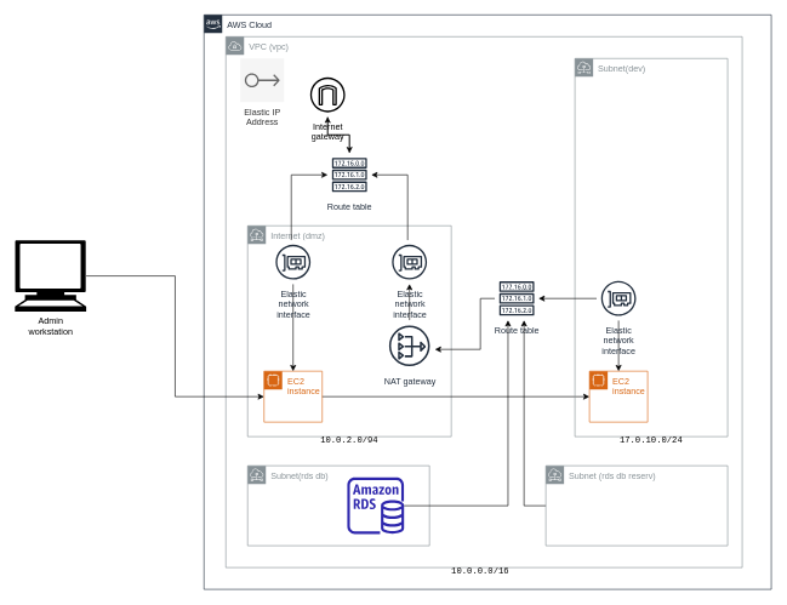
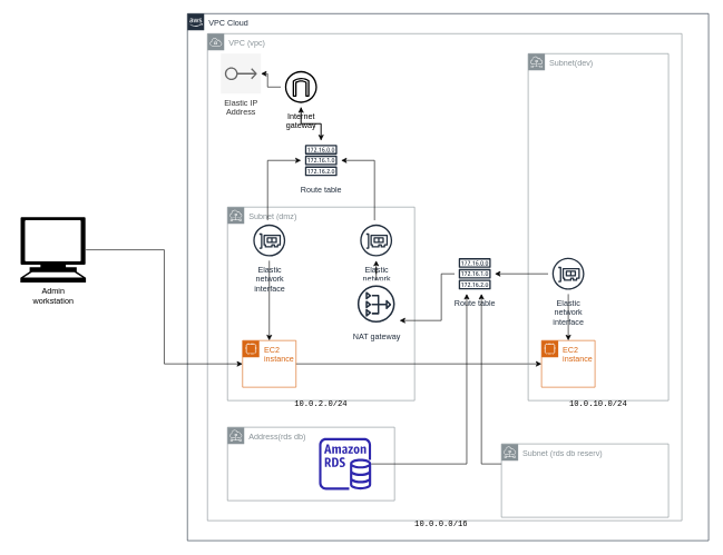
  <mxCell id="0" />
  <mxCell id="1" parent="0" />
- <mxCell id="2" value="AWS Cloud" style="points=[[0,0],[0.25,0],[0.5,0],[0.75,0],[1,0],[1,0.25],[1,0.5],[1,0.75],[1,1],[0.75,1],[0.5,1],[0.25,1],[0,1],[0,0.75],[0,0.5],[0,0.25]];outlineConnect=0;gradientColor=none;html=1;whiteSpace=wrap;fontSize=12;fontStyle=0;shape=mxgraph.aws4.group;grIcon=mxgraph.aws4.group_aws_cloud_alt;strokeColor=#232F3E;fillColor=none;verticalAlign=top;align=left;spacingLeft=30;fontColor=#232F3E;dashed=0;labelBackgroundColor=#ffffff;container=1;pointerEvents=0;collapsible=0;recursiveResize=0;" parent="1" vertex="1"><mxGeometry x="280" y="20" width="780" height="790" as="geometry" /></mxCell>
+ <mxCell id="2" value="VPC Cloud" style="points=[[0,0],[0.25,0],[0.5,0],[0.75,0],[1,0],[1,0.25],[1,0.5],[1,0.75],[1,1],[0.75,1],[0.5,1],[0.25,1],[0,1],[0,0.75],[0,0.5],[0,0.25]];outlineConnect=0;gradientColor=none;html=1;whiteSpace=wrap;fontSize=12;fontStyle=0;shape=mxgraph.aws4.group;grIcon=mxgraph.aws4.group_aws_cloud_alt;strokeColor=#232F3E;fillColor=none;verticalAlign=top;align=left;spacingLeft=30;fontColor=#232F3E;dashed=0;labelBackgroundColor=#ffffff;container=1;pointerEvents=0;collapsible=0;recursiveResize=0;" parent="1" vertex="1"><mxGeometry x="280" y="20" width="780" height="790" as="geometry" /></mxCell>
  <mxCell id="3" value="VPC (vpc)" style="sketch=0;outlineConnect=0;gradientColor=none;html=1;whiteSpace=wrap;fontSize=12;fontStyle=0;shape=mxgraph.aws4.group;grIcon=mxgraph.aws4.group_vpc;strokeColor=#879196;fillColor=none;verticalAlign=top;align=left;spacingLeft=30;fontColor=#879196;dashed=0;" parent="2" vertex="1"><mxGeometry x="30" y="30" width="710" height="730" as="geometry" /></mxCell>
  <mxCell id="4" value="&lt;div style=&quot;font-family: Menlo, Monaco, &amp;quot;Courier New&amp;quot;, monospace; line-height: 18px;&quot;&gt;&lt;font color=&quot;#000000&quot;&gt;10.0.0.0/16&lt;/font&gt;&lt;/div&gt;" style="text;html=1;strokeColor=none;fillColor=none;align=center;verticalAlign=middle;whiteSpace=wrap;rounded=0;dashed=0;sketch=0;fontFamily=Helvetica;fontSize=12;fontColor=#879196;" parent="2" vertex="1"><mxGeometry x="350" y="750" width="60" height="30" as="geometry" /></mxCell>
- <mxCell id="5" value="Internet (dmz)" style="sketch=0;outlineConnect=0;gradientColor=none;html=1;whiteSpace=wrap;fontSize=12;fontStyle=0;shape=mxgraph.aws4.group;grIcon=mxgraph.aws4.group_subnet;strokeColor=#879196;fillColor=none;verticalAlign=top;align=left;spacingLeft=30;fontColor=#879196;dashed=0;" parent="2" vertex="1"><mxGeometry x="60" y="290" width="280" height="290" as="geometry" /></mxCell>
+ <mxCell id="5" value="Subnet (dmz)" style="sketch=0;outlineConnect=0;gradientColor=none;html=1;whiteSpace=wrap;fontSize=12;fontStyle=0;shape=mxgraph.aws4.group;grIcon=mxgraph.aws4.group_subnet;strokeColor=#879196;fillColor=none;verticalAlign=top;align=left;spacingLeft=30;fontColor=#879196;dashed=0;" parent="2" vertex="1"><mxGeometry x="60" y="290" width="280" height="290" as="geometry" /></mxCell>
+ <mxCell id="6" value="" style="edgeStyle=orthogonalEdgeStyle;rounded=0;orthogonalLoop=1;jettySize=auto;html=1;" parent="2" source="8" target="16" edge="1"><mxGeometry relative="1" as="geometry" /></mxCell>
  <mxCell id="7" value="" style="edgeStyle=orthogonalEdgeStyle;rounded=0;orthogonalLoop=1;jettySize=auto;html=1;" parent="2" source="8" target="10" edge="1"><mxGeometry relative="1" as="geometry" /></mxCell>
  <mxCell id="8" value="Internet&#10;gateway" style="sketch=0;outlineConnect=0;dashed=0;verticalLabelPosition=bottom;verticalAlign=top;align=center;html=1;fontSize=12;fontStyle=0;aspect=fixed;shape=mxgraph.aws4.resourceIcon;resIcon=mxgraph.aws4.internet_gateway;" parent="2" vertex="1"><mxGeometry x="140" y="80" width="60" height="60" as="geometry" /></mxCell>
  <mxCell id="9" value="" style="edgeStyle=orthogonalEdgeStyle;rounded=0;orthogonalLoop=1;jettySize=auto;html=1;" parent="2" source="10" target="8" edge="1"><mxGeometry relative="1" as="geometry" /></mxCell>
  <mxCell id="10" value="Route table" style="sketch=0;outlineConnect=0;fontColor=#232F3E;gradientColor=none;strokeColor=#232F3E;fillColor=#ffffff;dashed=0;verticalLabelPosition=bottom;verticalAlign=top;align=center;html=1;fontSize=12;fontStyle=0;aspect=fixed;shape=mxgraph.aws4.resourceIcon;resIcon=mxgraph.aws4.route_table;" parent="2" vertex="1"><mxGeometry x="170" y="190" width="60" height="60" as="geometry" /></mxCell>
  <mxCell id="11" value="" style="edgeStyle=orthogonalEdgeStyle;rounded=0;orthogonalLoop=1;jettySize=auto;html=1;entryX=0;entryY=0.5;entryDx=0;entryDy=0;" parent="2" source="12" target="24" edge="1"><mxGeometry relative="1" as="geometry" /></mxCell>
  <mxCell id="12" value="EC2 instance" style="points=[[0,0],[0.25,0],[0.5,0],[0.75,0],[1,0],[1,0.25],[1,0.5],[1,0.75],[1,1],[0.75,1],[0.5,1],[0.25,1],[0,1],[0,0.75],[0,0.5],[0,0.25]];outlineConnect=0;gradientColor=none;html=1;whiteSpace=wrap;fontSize=12;fontStyle=0;container=1;pointerEvents=0;collapsible=0;recursiveResize=0;shape=mxgraph.aws4.group;grIcon=mxgraph.aws4.group_ec2_instance_contents;strokeColor=#D86613;fillColor=none;verticalAlign=top;align=left;spacingLeft=30;fontColor=#D86613;dashed=0;" parent="2" vertex="1"><mxGeometry x="82.5" y="490" width="80" height="70" as="geometry" /></mxCell>
  <mxCell id="13" style="edgeStyle=orthogonalEdgeStyle;rounded=0;orthogonalLoop=1;jettySize=auto;html=1;entryX=0.5;entryY=0;entryDx=0;entryDy=0;" parent="2" source="15" target="12" edge="1"><mxGeometry relative="1" as="geometry" /></mxCell>
  <mxCell id="14" value="" style="edgeStyle=orthogonalEdgeStyle;rounded=0;orthogonalLoop=1;jettySize=auto;html=1;" parent="2" source="15" target="10" edge="1"><mxGeometry relative="1" as="geometry"><Array as="points"><mxPoint x="120" y="220" /></Array></mxGeometry></mxCell>
  <mxCell id="15" value="Elastic&#10;network&#10;interface" style="sketch=0;outlineConnect=0;fontColor=#232F3E;gradientColor=none;strokeColor=#232F3E;fillColor=#ffffff;dashed=0;verticalLabelPosition=bottom;verticalAlign=top;align=center;html=1;fontSize=12;fontStyle=0;aspect=fixed;shape=mxgraph.aws4.resourceIcon;resIcon=mxgraph.aws4.elastic_network_interface;" parent="2" vertex="1"><mxGeometry x="92.5" y="310" width="60" height="60" as="geometry" /></mxCell>
  <mxCell id="16" value="Elastic IP&#10;Address" style="sketch=0;outlineConnect=0;dashed=0;verticalLabelPosition=bottom;verticalAlign=top;align=center;html=1;fontSize=12;fontStyle=0;aspect=fixed;shape=mxgraph.aws4.resourceIcon;resIcon=mxgraph.aws4.elastic_ip_address;rotation=0;fillColor=#f5f5f5;strokeColor=#666666;fontColor=#333333;" parent="2" vertex="1"><mxGeometry x="50" y="60" width="60" height="60" as="geometry" /></mxCell>
  <mxCell id="17" value="" style="edgeStyle=orthogonalEdgeStyle;rounded=0;orthogonalLoop=1;jettySize=auto;html=1;" parent="2" source="18" target="10" edge="1"><mxGeometry relative="1" as="geometry"><Array as="points"><mxPoint x="280" y="220" /></Array></mxGeometry></mxCell>
  <mxCell id="18" value="Elastic&#10;network&#10;interface" style="sketch=0;outlineConnect=0;fontColor=#232F3E;gradientColor=none;strokeColor=#232F3E;fillColor=#ffffff;dashed=0;verticalLabelPosition=bottom;verticalAlign=top;align=center;html=1;fontSize=12;fontStyle=0;aspect=fixed;shape=mxgraph.aws4.resourceIcon;resIcon=mxgraph.aws4.elastic_network_interface;" parent="2" vertex="1"><mxGeometry x="252.5" y="310" width="60" height="60" as="geometry" /></mxCell>
  <mxCell id="19" value="" style="edgeStyle=orthogonalEdgeStyle;rounded=0;orthogonalLoop=1;jettySize=auto;html=1;" parent="2" source="20" target="18" edge="1"><mxGeometry relative="1" as="geometry" /></mxCell>
- <mxCell id="20" value="NAT gateway" style="sketch=0;outlineConnect=0;fontColor=#232F3E;gradientColor=none;strokeColor=#232F3E;fillColor=#ffffff;dashed=0;verticalLabelPosition=bottom;verticalAlign=top;align=center;html=1;fontSize=12;fontStyle=0;aspect=fixed;shape=mxgraph.aws4.resourceIcon;resIcon=mxgraph.aws4.nat_gateway;" parent="2" vertex="1"><mxGeometry x="247.5" y="420" width="70" height="70" as="geometry" /></mxCell>
+ <mxCell id="20" value="NAT gateway" style="sketch=0;outlineConnect=0;fontColor=#232F3E;gradientColor=none;strokeColor=#232F3E;fillColor=#ffffff;dashed=0;verticalLabelPosition=bottom;verticalAlign=top;align=center;html=1;fontSize=12;fontStyle=0;aspect=fixed;shape=mxgraph.aws4.resourceIcon;resIcon=mxgraph.aws4.nat_gateway;" parent="2" vertex="1"><mxGeometry x="247.5" y="400" width="70" height="70" as="geometry" /></mxCell>
  <mxCell id="21" value="" style="edgeStyle=orthogonalEdgeStyle;rounded=0;orthogonalLoop=1;jettySize=auto;html=1;" parent="2" source="22" target="20" edge="1"><mxGeometry relative="1" as="geometry"><Array as="points"><mxPoint x="380" y="390" /><mxPoint x="380" y="460" /></Array></mxGeometry></mxCell>
  <mxCell id="22" value="Route table" style="sketch=0;outlineConnect=0;fontColor=#232F3E;gradientColor=none;strokeColor=#232F3E;fillColor=#ffffff;dashed=0;verticalLabelPosition=bottom;verticalAlign=top;align=center;html=1;fontSize=12;fontStyle=0;aspect=fixed;shape=mxgraph.aws4.resourceIcon;resIcon=mxgraph.aws4.route_table;" parent="2" vertex="1"><mxGeometry x="400" y="360" width="60" height="60" as="geometry" /></mxCell>
  <mxCell id="23" value="Subnet(dev)" style="sketch=0;outlineConnect=0;gradientColor=none;html=1;whiteSpace=wrap;fontSize=12;fontStyle=0;shape=mxgraph.aws4.group;grIcon=mxgraph.aws4.group_subnet;strokeColor=#879196;fillColor=none;verticalAlign=top;align=left;spacingLeft=30;fontColor=#879196;dashed=0;points=[];" parent="2" vertex="1"><mxGeometry x="510" y="60" width="210" height="520" as="geometry" /></mxCell>
  <mxCell id="24" value="EC2 instance" style="points=[[0,0],[0.25,0],[0.5,0],[0.75,0],[1,0],[1,0.25],[1,0.5],[1,0.75],[1,1],[0.75,1],[0.5,1],[0.25,1],[0,1],[0,0.75],[0,0.5],[0,0.25]];outlineConnect=0;gradientColor=none;html=1;whiteSpace=wrap;fontSize=12;fontStyle=0;container=1;pointerEvents=0;collapsible=0;recursiveResize=0;shape=mxgraph.aws4.group;grIcon=mxgraph.aws4.group_ec2_instance_contents;strokeColor=#D86613;fillColor=none;verticalAlign=top;align=left;spacingLeft=30;fontColor=#D86613;dashed=0;" parent="2" vertex="1"><mxGeometry x="530" y="490" width="80" height="70" as="geometry" /></mxCell>
  <mxCell id="25" style="edgeStyle=orthogonalEdgeStyle;rounded=0;orthogonalLoop=1;jettySize=auto;html=1;entryX=0.5;entryY=0;entryDx=0;entryDy=0;" parent="2" source="27" target="24" edge="1"><mxGeometry relative="1" as="geometry" /></mxCell>
  <mxCell id="26" style="edgeStyle=orthogonalEdgeStyle;rounded=0;orthogonalLoop=1;jettySize=auto;html=1;" parent="2" source="27" target="22" edge="1"><mxGeometry relative="1" as="geometry" /></mxCell>
  <mxCell id="27" value="Elastic&#10;network&#10;interface" style="sketch=0;outlineConnect=0;fontColor=#232F3E;gradientColor=none;strokeColor=#232F3E;fillColor=#ffffff;dashed=0;verticalLabelPosition=bottom;verticalAlign=top;align=center;html=1;fontSize=12;fontStyle=0;aspect=fixed;shape=mxgraph.aws4.resourceIcon;resIcon=mxgraph.aws4.elastic_network_interface;" parent="2" vertex="1"><mxGeometry x="540" y="360" width="60" height="60" as="geometry" /></mxCell>
- <mxCell id="28" value="&lt;div style=&quot;font-family: Menlo, Monaco, &amp;quot;Courier New&amp;quot;, monospace; line-height: 18px;&quot;&gt;10.0.2.0/94&lt;/div&gt;" style="text;html=1;strokeColor=none;fillColor=none;align=center;verticalAlign=middle;whiteSpace=wrap;rounded=0;" parent="2" vertex="1"><mxGeometry x="170" y="570" width="60" height="30" as="geometry" /></mxCell>
- <mxCell id="29" value="&lt;div style=&quot;font-family: Menlo, Monaco, &amp;quot;Courier New&amp;quot;, monospace; line-height: 18px;&quot;&gt;17.0.10.0/24&lt;/div&gt;" style="text;html=1;strokeColor=none;fillColor=none;align=center;verticalAlign=middle;whiteSpace=wrap;rounded=0;" parent="2" vertex="1"><mxGeometry x="585" y="570" width="60" height="30" as="geometry" /></mxCell>
- <mxCell id="30" value="Subnet(rds db)" style="sketch=0;outlineConnect=0;gradientColor=none;html=1;whiteSpace=wrap;fontSize=12;fontStyle=0;shape=mxgraph.aws4.group;grIcon=mxgraph.aws4.group_subnet;strokeColor=#879196;fillColor=none;verticalAlign=top;align=left;spacingLeft=30;fontColor=#879196;dashed=0;" vertex="1" parent="2"><mxGeometry x="60" y="620" width="250" height="110" as="geometry" /></mxCell>
+ <mxCell id="28" value="&lt;div style=&quot;font-family: Menlo, Monaco, &amp;quot;Courier New&amp;quot;, monospace; line-height: 18px;&quot;&gt;10.0.2.0/24&lt;/div&gt;" style="text;html=1;strokeColor=none;fillColor=none;align=center;verticalAlign=middle;whiteSpace=wrap;rounded=0;" parent="2" vertex="1"><mxGeometry x="170" y="570" width="60" height="30" as="geometry" /></mxCell>
+ <mxCell id="29" value="&lt;div style=&quot;font-family: Menlo, Monaco, &amp;quot;Courier New&amp;quot;, monospace; line-height: 18px;&quot;&gt;10.0.10.0/24&lt;/div&gt;" style="text;html=1;strokeColor=none;fillColor=none;align=center;verticalAlign=middle;whiteSpace=wrap;rounded=0;" parent="2" vertex="1"><mxGeometry x="585" y="570" width="60" height="30" as="geometry" /></mxCell>
+ <mxCell id="30" value="Address(rds db)" style="sketch=0;outlineConnect=0;gradientColor=none;html=1;whiteSpace=wrap;fontSize=12;fontStyle=0;shape=mxgraph.aws4.group;grIcon=mxgraph.aws4.group_subnet;strokeColor=#879196;fillColor=none;verticalAlign=top;align=left;spacingLeft=30;fontColor=#879196;dashed=0;" vertex="1" parent="2"><mxGeometry x="60" y="620" width="250" height="110" as="geometry" /></mxCell>
  <mxCell id="31" style="edgeStyle=orthogonalEdgeStyle;rounded=0;orthogonalLoop=1;jettySize=auto;html=1;" edge="1" parent="2" source="32" target="22"><mxGeometry relative="1" as="geometry"><Array as="points"><mxPoint x="440" y="675" /></Array></mxGeometry></mxCell>
- <mxCell id="32" value="Subnet (rds db reserv)" style="sketch=0;outlineConnect=0;gradientColor=none;html=1;whiteSpace=wrap;fontSize=12;fontStyle=0;shape=mxgraph.aws4.group;grIcon=mxgraph.aws4.group_subnet;strokeColor=#879196;fillColor=none;verticalAlign=top;align=left;spacingLeft=30;fontColor=#879196;dashed=0;" vertex="1" parent="2"><mxGeometry x="470" y="620" width="250" height="110" as="geometry" /></mxCell>
+ <mxCell id="32" value="Subnet (rds db reserv)" style="sketch=0;outlineConnect=0;gradientColor=none;html=1;whiteSpace=wrap;fontSize=12;fontStyle=0;shape=mxgraph.aws4.group;grIcon=mxgraph.aws4.group_subnet;strokeColor=#879196;fillColor=none;verticalAlign=top;align=left;spacingLeft=30;fontColor=#879196;dashed=0;" vertex="1" parent="2"><mxGeometry x="470" y="645" width="250" height="110" as="geometry" /></mxCell>
  <mxCell id="33" style="edgeStyle=orthogonalEdgeStyle;rounded=0;orthogonalLoop=1;jettySize=auto;html=1;entryX=0.3;entryY=1;entryDx=0;entryDy=0;entryPerimeter=0;" edge="1" parent="2" source="34" target="22"><mxGeometry relative="1" as="geometry"><Array as="points"><mxPoint x="418" y="675" /></Array></mxGeometry></mxCell>
  <mxCell id="34" value="" style="sketch=0;outlineConnect=0;fontColor=#232F3E;gradientColor=none;fillColor=#2E27AD;strokeColor=none;dashed=0;verticalLabelPosition=bottom;verticalAlign=top;align=center;html=1;fontSize=12;fontStyle=0;aspect=fixed;pointerEvents=1;shape=mxgraph.aws4.rds_instance;" vertex="1" parent="2"><mxGeometry x="197" y="636" width="78" height="78" as="geometry" /></mxCell>
  <mxCell id="35" style="edgeStyle=orthogonalEdgeStyle;rounded=0;orthogonalLoop=1;jettySize=auto;html=1;entryX=0;entryY=0.5;entryDx=0;entryDy=0;" parent="1" source="36" target="12" edge="1"><mxGeometry relative="1" as="geometry" /></mxCell>
- <mxCell id="36" value="Admin &lt;br&gt;workstation" style="shape=mxgraph.signs.tech.computer;html=1;pointerEvents=1;fillColor=#000000;strokeColor=none;verticalLabelPosition=bottom;verticalAlign=top;align=center;" parent="1" vertex="1"><mxGeometry x="20" y="330" width="98" height="98" as="geometry" /></mxCell>
+ <mxCell id="36" value="Admin &lt;br&gt;workstation" style="shape=mxgraph.signs.tech.computer;html=1;pointerEvents=1;fillColor=#000000;strokeColor=none;verticalLabelPosition=bottom;verticalAlign=top;align=center;" parent="1" vertex="1"><mxGeometry x="30" y="325" width="98" height="98" as="geometry" /></mxCell>
